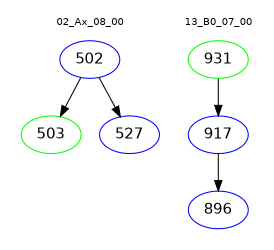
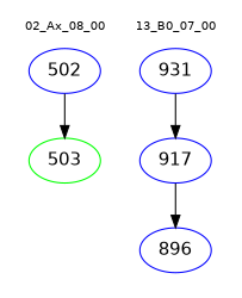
  digraph {
    fontname="DejaVu Sans"
    node [color=blue fontname="DejaVu Sans"]
    edge [color=black fontname="DejaVu Sans"]
    n1 [label=502]
    n2 [color=green label=503]
-   n3 [label=527]
    n4 [label=917]
    n5 [label=896]
-   n6 [color=green label=931]
+   n6 [label=931]
    subgraph cluster_1 {
      color=white
      fontsize=10
      label="02_Ax_08_00"
      n1
      n2
-     n3
    }
    subgraph cluster_2 {
      color=white
      fontsize=10
      label="13_B0_07_00"
      n4
      n5
      n6
    }
    n1 -> n2
-   n1 -> n3
    n4 -> n5
    n6 -> n4
  }
